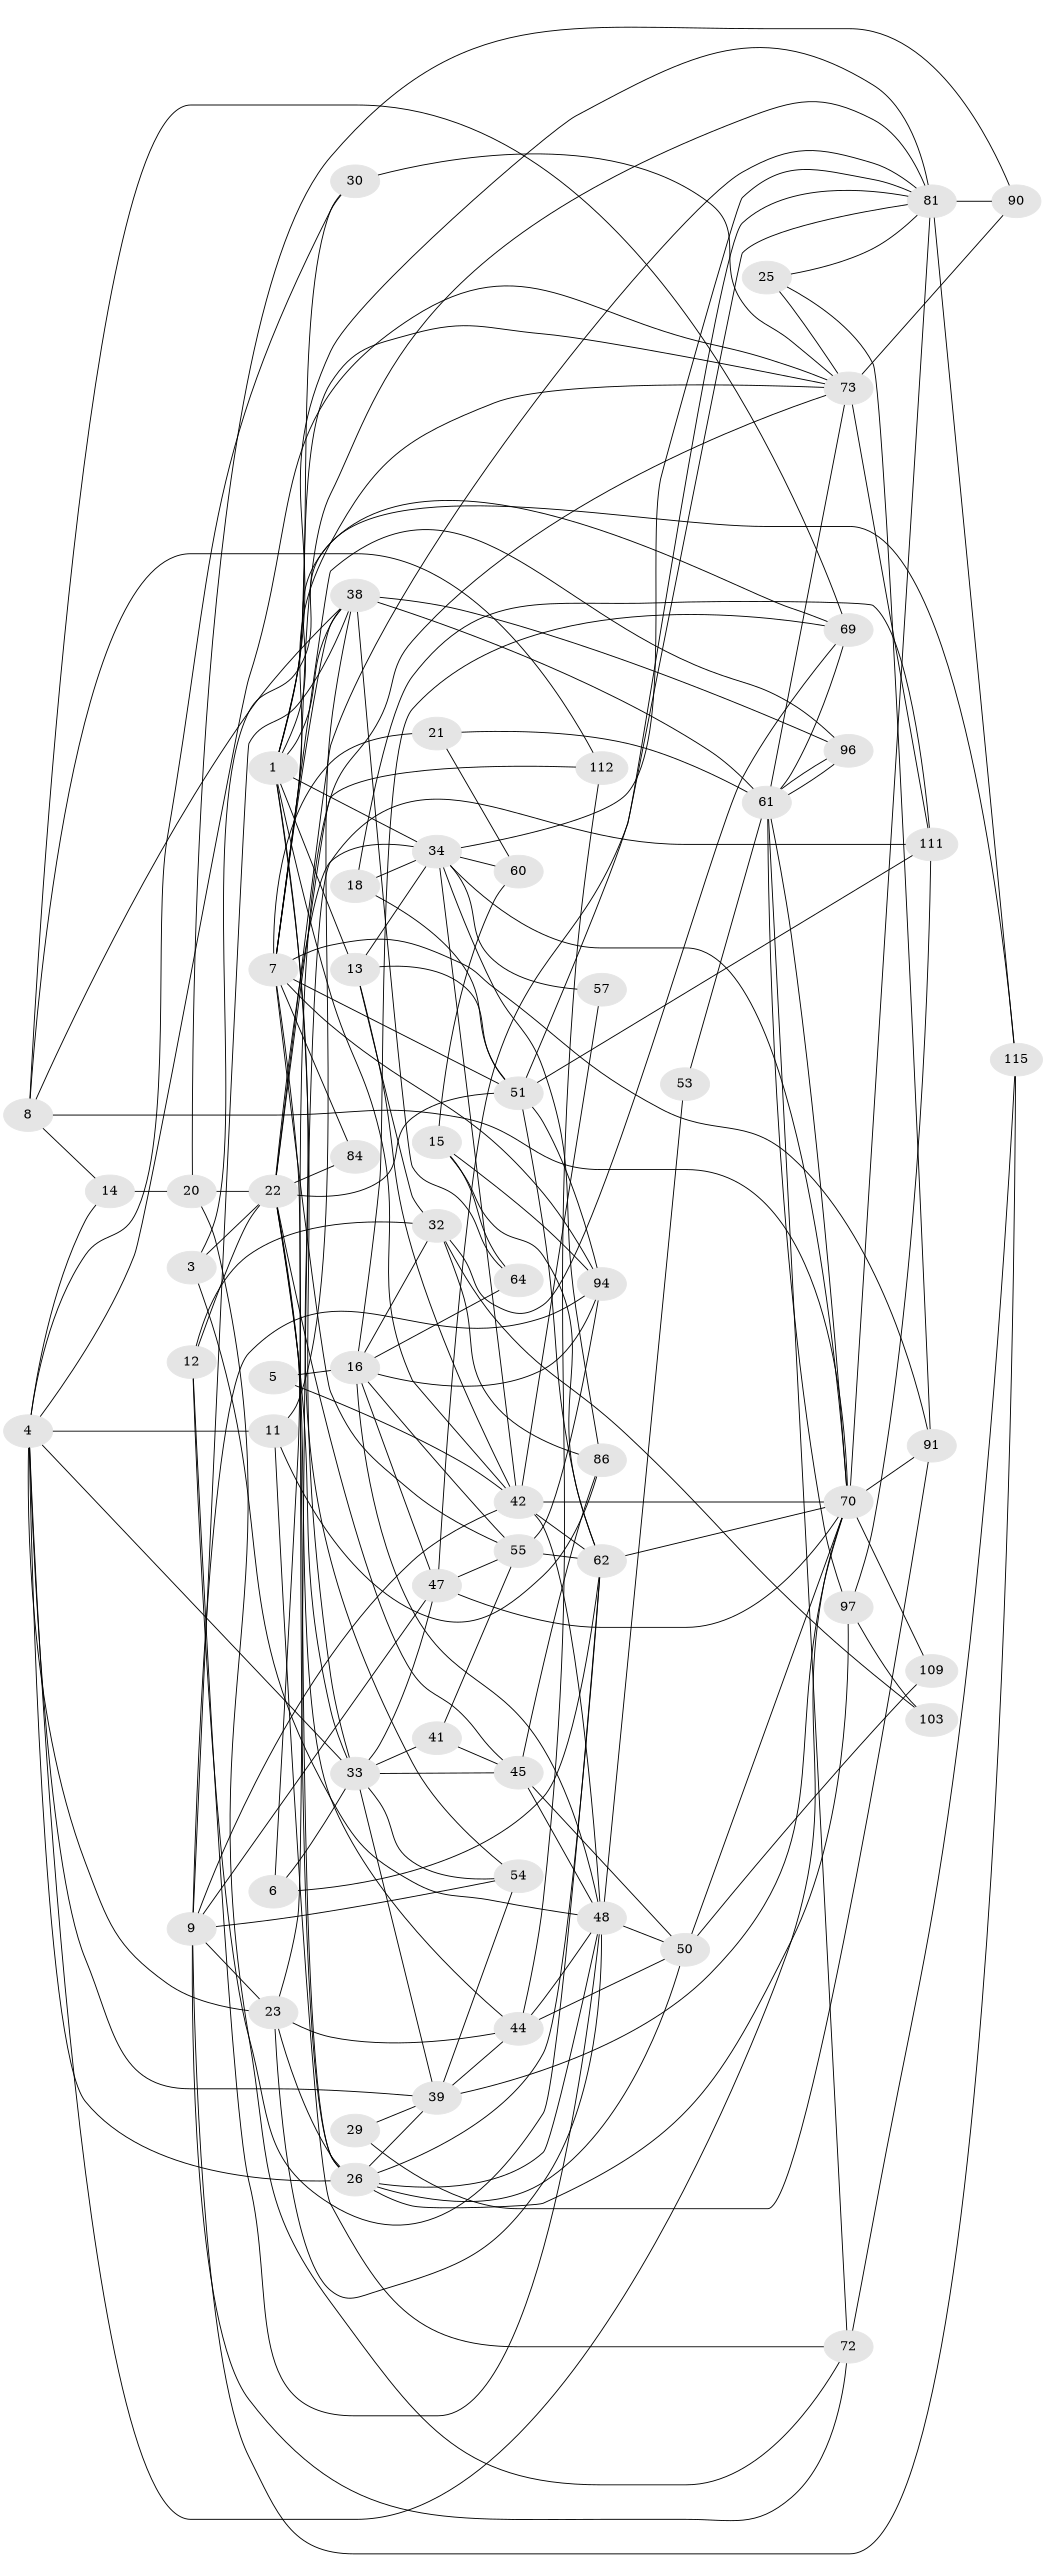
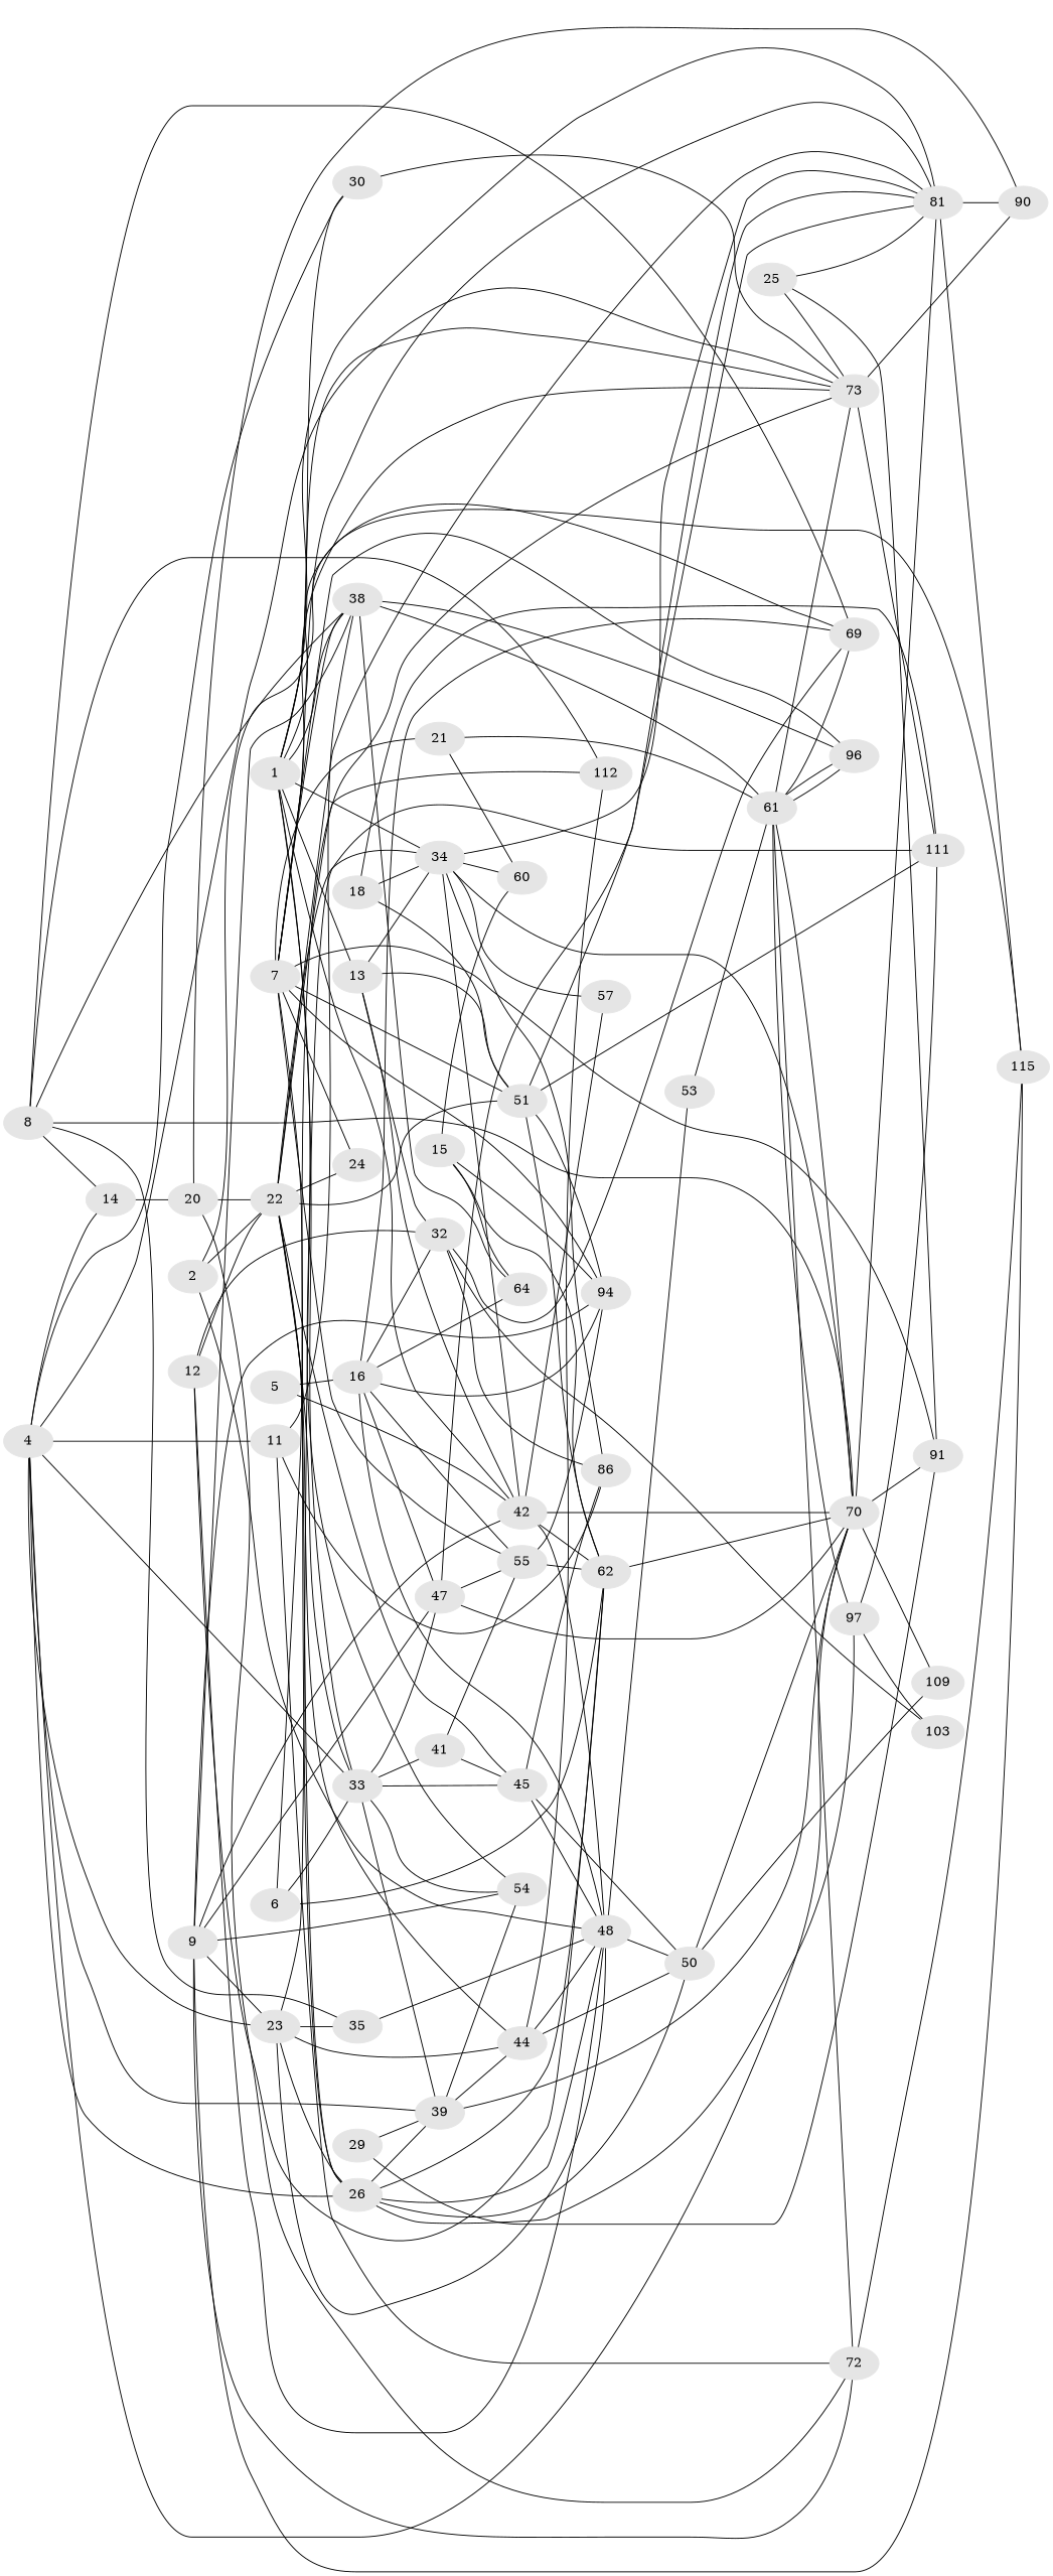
  graph {
    rankdir=LR
    node [color=gray90 style=filled]
    1 [super="+2"]
    13
    30
    33 [super="+105"]
    34 [super="+36"]
    38 [super="+52"]
    42
    54 [super="+125"]
    73 [super="+101"]
    81 [super="+84"]
    115
    51 [super="+59"]
    32 [super="+88"]
    39 [super="+68"]
    47 [super="+74"]
    45 [super="+124+83"]
    41
    70 [super="+121+93"]
    86 [super="+110"]
    60
    57
    96
    64
    61 [super="+82"]
    48 [super="+76+71+92"]
    62 [super="+63"]
    111
    90
-   3 [super="+67"]
+   3 [super="+67" label=2]
    22 [super="+89+75+107"]
    69 [super="+79"]
    26 [super="+80+31"]
-   24 [label=84]
+   24
    112
    44
    50 [super="+123"]
    53
    4 [super="+40+100+85"]
    11 [super="+28+43"]
    14 [super="+19+65"]
    23 [super="+49+56+119"]
    72 [super="+113"]
    20
+   35
    97
    91 [super="+102"]
    109
    16 [super="+17"]
    55
    94 [super="+116"]
    5
    6
    7 [super="+58+114"]
    21
    8 [super="+46+37"]
    9 [super="+10"]
    12 [super="+120+66"]
    103
    15
    18
    25
    29
    1 -- 13
    1 -- 30
    1 -- 33
    1 -- 34
    1 -- 38
    1 -- 42
    1 -- 54
    1 -- 73
    1 -- 81
    1 -- 115
    13 -- 34
    13 -- 42
    13 -- 51
    13 -- 32
    30 -- 73
    33 -- 54
    33 -- 39
    33 -- 47
    33 -- 45
    33 -- 41
    34 -- 42
    34 -- 81
    34 -- 70
    34 -- 86
    34 -- 60
    34 -- 57
    38 -- 96
    38 -- 64
    38 -- 61
    42 -- 70
    42 -- 57
    42 -- 48
    42 -- 62
    73 -- 111
    73 -- 90
    81 -- 115
    81 -- 90
    51 -- 81
    51 -- 62
    51 -- 111
    51 -- 94
    32 -- 86
    32 -- 69
    32 -- 103
    39 -- 54
    39 -- 70
    39 -- 44
    47 -- 81
    47 -- 70
    47 -- 55
    45 -- 86
    45 -- 48 [weight=2]
    45 -- 50
    41 -- 45
    41 -- 55
    70 -- 81
    70 -- 91
    70 -- 109
    61 -- 73
    61 -- 70
    61 -- 96
    61 -- 96
    61 -- 69
    61 -- 72
    61 -- 97
    48 -- 50
    48 -- 53
    62 -- 70
    3 -- 48 [weight=2]
    3 -- 22
    3 -- 69
    22 -- 33
    22 -- 34
    22 -- 81
    22 -- 51
    22 -- 45
    22 -- 26 [weight=2]
    22 -- 24 [weight=2]
    22 -- 112
    22 -- 44
    26 -- 39
    26 -- 48
    26 -- 62
    26 -- 50
    26 -- 97
    44 -- 48
    44 -- 112
    44 -- 50
    50 -- 70
    50 -- 109
    53 -- 61
    4 -- 30
    4 -- 33
    4 -- 73
    4 -- 39
    4 -- 70
    4 -- 26
    4 -- 11 [weight=2]
    4 -- 14 [weight=2]
    4 -- 23
    11 -- 38 [weight=3]
    11 -- 86
    11 -- 72
    14 -- 20
    23 -- 48
    23 -- 111
    23 -- 26
    23 -- 44
+   23 -- 35
    72 -- 115
    20 -- 90
    20 -- 22
    20 -- 72
+   35 -- 48
    97 -- 111
    97 -- 103
    16 -- 32
    16 -- 47
    16 -- 64
    16 -- 48
    16 -- 69
    16 -- 55
    16 -- 94
    55 -- 62
    55 -- 94
    5 -- 42
    5 -- 16
    6 -- 33
    6 -- 73
    6 -- 62
    7 -- 38
    7 -- 73
    7 -- 81
    7 -- 51
    7 -- 96
    7 -- 26
    7 -- 24
    7 -- 91
    7 -- 55 [weight=2]
    7 -- 94
    7 -- 21
    21 -- 60
    21 -- 61
    8 -- 38
    8 -- 70 [weight=2]
    8 -- 69
    8 -- 112
    8 -- 14
+   8 -- 35
    9 -- 38
    9 -- 42
    9 -- 54
    9 -- 115
    9 -- 47
    9 -- 23 [weight=3]
    9 -- 72
    9 -- 94
    12 -- 32
    12 -- 48
    12 -- 62
    12 -- 22
    15 -- 60
    15 -- 64
    15 -- 62
    15 -- 94
    18 -- 34
    18 -- 51
    18 -- 111
    25 -- 73
    25 -- 81
    25 -- 91
    29 -- 39
    29 -- 91
  }
